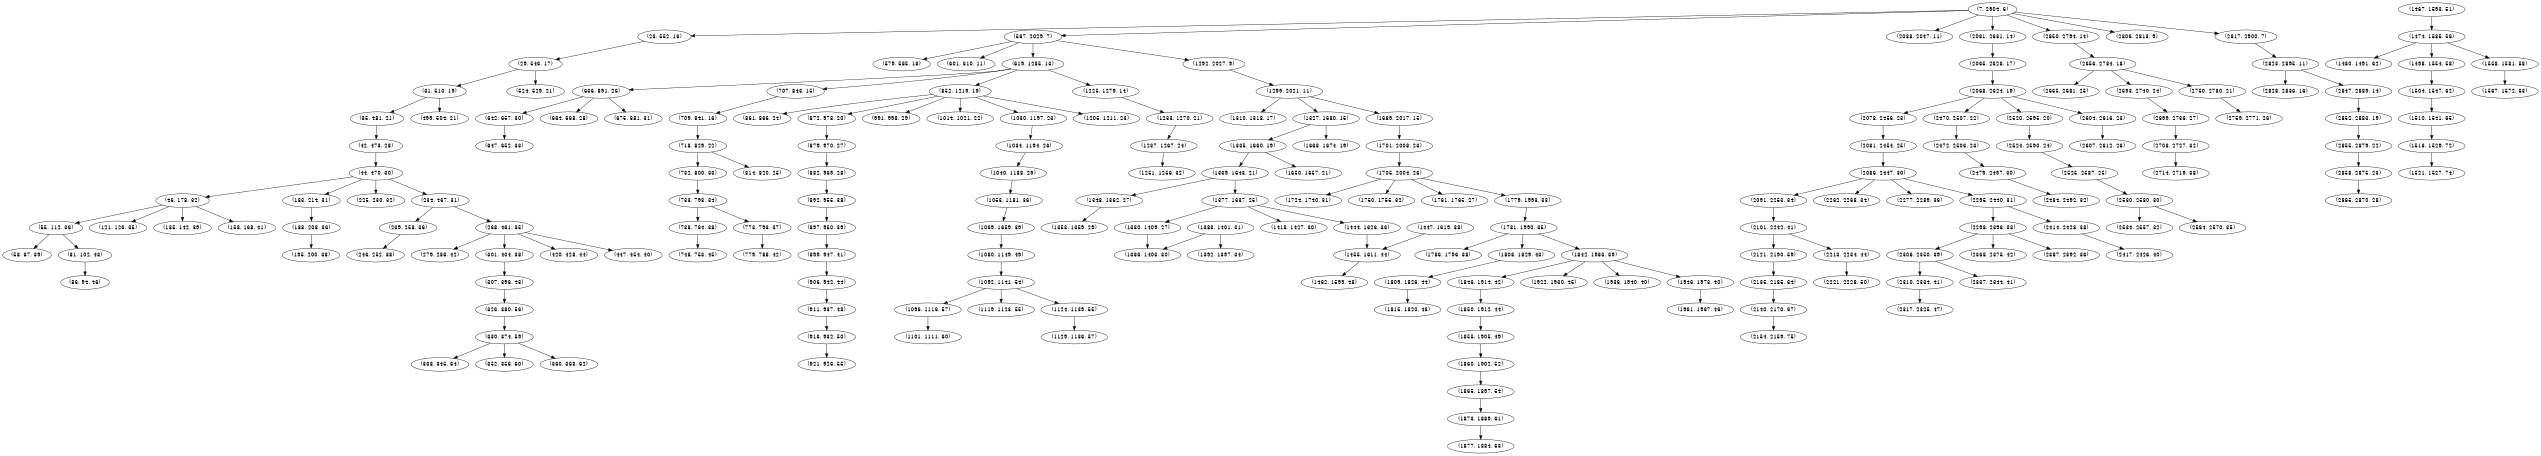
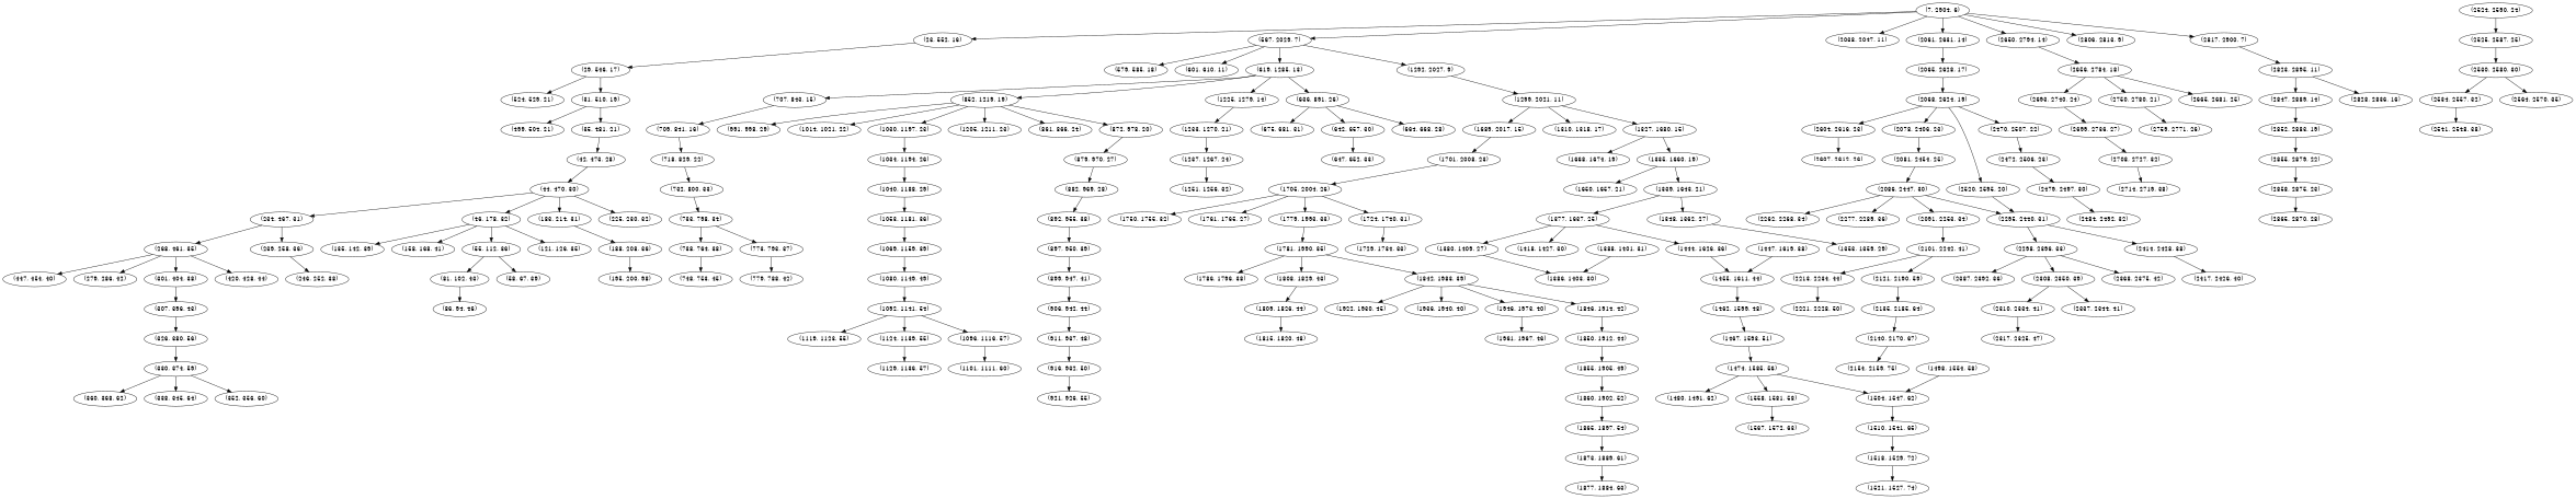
  digraph {
    "(7, 2904, 6)"
    "(23, 552, 16)"
    "(567, 2029, 7)"
    "(2038, 2047, 11)"
    "(2061, 2631, 14)"
    "(2650, 2794, 14)"
    "(2806, 2813, 9)"
    "(2817, 2900, 7)"
    "(29, 546, 17)"
    "(579, 585, 18)"
    "(601, 610, 11)"
    "(619, 1285, 13)"
    "(1292, 2027, 9)"
    "(2065, 2628, 17)"
    "(2656, 2784, 18)"
    "(2823, 2895, 11)"
    "(31, 510, 19)"
    "(524, 529, 21)"
    "(35, 481, 21)"
    "(499, 504, 21)"
    "(42, 473, 28)"
    "(44, 470, 30)"
    "(46, 178, 32)"
    "(183, 214, 31)"
    "(225, 230, 32)"
    "(234, 467, 31)"
    "(55, 112, 36)"
    "(121, 126, 35)"
    "(135, 142, 39)"
    "(158, 168, 41)"
    "(188, 208, 36)"
    "(239, 258, 36)"
    "(268, 461, 35)"
    "(58, 67, 39)"
    "(81, 102, 43)"
    "(86, 94, 46)"
-   "(195, 200, 38)"
+   "(195, 200, 38)" [label="(195, 200, 98)"]
    "(246, 252, 38)"
    "(279, 286, 42)"
    "(301, 404, 38)"
    "(420, 428, 44)"
    "(447, 454, 40)"
    "(307, 396, 43)"
    "(326, 380, 56)"
    "(330, 374, 59)"
    "(338, 345, 64)"
    "(352, 356, 60)"
    "(360, 368, 62)"
    n49 [label="(636, 891, 26)"]
    "(707, 843, 15)"
    "(852, 1219, 19)"
    "(1225, 1279, 14)"
    "(1299, 2021, 11)"
    "(642, 657, 30)"
    "(664, 668, 28)"
    "(675, 681, 31)"
    "(709, 841, 16)"
    "(861, 866, 24)"
    "(872, 978, 20)"
    "(991, 998, 29)"
    "(1014, 1021, 22)"
    "(1030, 1197, 23)"
    "(1205, 1211, 23)"
    "(1233, 1270, 21)"
    "(647, 652, 33)"
    "(718, 829, 22)"
    "(732, 800, 33)"
-   "(814, 820, 25)"
    "(733, 798, 34)"
    "(738, 764, 38)"
    "(773, 793, 37)"
    "(748, 753, 45)"
    "(779, 788, 42)"
    "(879, 970, 27)"
    "(1034, 1194, 26)"
    "(882, 969, 28)"
    "(892, 955, 38)"
    "(897, 950, 39)"
    "(899, 947, 41)"
    "(906, 942, 44)"
    "(911, 937, 48)"
    "(916, 932, 50)"
    "(921, 926, 55)"
    "(1040, 1188, 29)"
    "(1053, 1181, 36)"
-   "(1069, 1159, 39)" [label="(1069, 1659, 39)"]
+   "(1069, 1159, 39)"
    "(1080, 1149, 49)"
    "(1092, 1141, 54)"
    "(1096, 1116, 57)"
    "(1119, 1123, 55)"
    "(1124, 1139, 55)"
    "(1101, 1111, 60)"
    "(1129, 1136, 57)"
    "(1237, 1267, 24)"
    "(1251, 1256, 32)"
    "(1310, 1318, 17)"
    "(1327, 1680, 15)"
    "(1689, 2017, 15)"
    "(1335, 1660, 19)"
    "(1668, 1674, 19)"
    "(1701, 2008, 23)"
    "(1339, 1643, 21)"
    "(1650, 1657, 21)"
    "(1348, 1362, 27)"
    "(1377, 1637, 25)"
    "(1353, 1359, 29)"
    "(1380, 1409, 27)"
    "(1418, 1427, 30)"
    "(1444, 1626, 36)"
    "(1386, 1403, 30)"
    "(1455, 1611, 44)"
    "(1388, 1401, 31)"
-   "(1392, 1397, 34)"
    "(1447, 1619, 38)"
    "(1462, 1599, 48)"
    "(1467, 1593, 51)"
    "(1474, 1585, 56)"
    "(1480, 1491, 62)"
    "(1498, 1554, 58)"
    "(1558, 1581, 58)"
    "(1504, 1547, 62)"
    "(1567, 1572, 63)"
    "(1510, 1541, 65)"
    "(1518, 1529, 72)"
    "(1521, 1527, 74)"
    "(1705, 2004, 26)"
    "(1724, 1740, 31)"
    "(1750, 1755, 32)"
    "(1761, 1765, 27)"
    "(1779, 1993, 33)"
+   "(1729, 1734, 33)"
    "(1781, 1990, 35)"
    "(1786, 1796, 38)"
    "(1808, 1829, 43)"
    "(1842, 1983, 39)"
    "(1809, 1826, 44)"
    "(1846, 1914, 42)"
    "(1922, 1930, 45)"
    "(1936, 1940, 40)"
    "(1946, 1973, 40)"
    "(1815, 1820, 48)"
    "(1850, 1912, 44)"
    "(1961, 1967, 46)"
    "(1855, 1905, 49)"
    "(1860, 1902, 52)"
    "(1865, 1897, 54)"
    "(1873, 1889, 61)"
    "(1877, 1884, 63)"
    "(2068, 2624, 19)"
-   "(2078, 2456, 23)"
+   "(2078, 2456, 23)" [label="(2078, 2406, 23)"]
    "(2470, 2507, 22)"
    "(2520, 2595, 20)"
    "(2604, 2616, 23)"
    "(2081, 2454, 25)"
    "(2472, 2506, 23)"
    "(2524, 2590, 24)"
    "(2607, 2612, 26)"
    "(2086, 2447, 30)"
    "(2091, 2253, 34)"
    "(2262, 2268, 34)"
    "(2277, 2289, 36)"
    "(2295, 2440, 31)"
    "(2101, 2242, 41)"
    "(2298, 2396, 33)"
    "(2414, 2428, 38)"
    "(2121, 2190, 59)"
    "(2213, 2234, 44)"
    "(2135, 2185, 64)"
    "(2221, 2228, 50)"
    "(2140, 2170, 67)"
    "(2154, 2159, 75)"
    "(2308, 2350, 39)"
    "(2368, 2375, 42)"
    "(2387, 2392, 36)"
    "(2417, 2426, 40)"
    "(2310, 2334, 41)"
    "(2337, 2344, 41)"
    "(2317, 2325, 47)"
    "(2479, 2497, 30)"
    "(2484, 2492, 32)"
    "(2525, 2587, 25)"
    "(2530, 2580, 30)"
    "(2534, 2557, 32)"
    "(2564, 2570, 35)"
+   "(2541, 2548, 38)"
    "(2665, 2681, 25)"
    "(2693, 2740, 24)"
    "(2750, 2780, 21)"
    "(2699, 2736, 27)"
    "(2759, 2771, 26)"
    "(2708, 2727, 32)"
    "(2714, 2719, 38)"
    "(2828, 2836, 16)"
    "(2847, 2889, 14)"
    "(2852, 2883, 19)"
    "(2855, 2879, 22)"
    "(2858, 2875, 23)"
    "(2865, 2870, 28)"
    "(7, 2904, 6)" -> "(23, 552, 16)"
    "(7, 2904, 6)" -> "(567, 2029, 7)"
    "(7, 2904, 6)" -> "(2038, 2047, 11)"
    "(7, 2904, 6)" -> "(2061, 2631, 14)"
    "(7, 2904, 6)" -> "(2650, 2794, 14)"
    "(7, 2904, 6)" -> "(2806, 2813, 9)"
    "(7, 2904, 6)" -> "(2817, 2900, 7)"
    "(23, 552, 16)" -> "(29, 546, 17)"
    "(567, 2029, 7)" -> "(579, 585, 18)"
    "(567, 2029, 7)" -> "(601, 610, 11)"
    "(567, 2029, 7)" -> "(619, 1285, 13)"
    "(567, 2029, 7)" -> "(1292, 2027, 9)"
    "(2061, 2631, 14)" -> "(2065, 2628, 17)"
    "(2650, 2794, 14)" -> "(2656, 2784, 18)"
    "(2817, 2900, 7)" -> "(2823, 2895, 11)"
    "(29, 546, 17)" -> "(31, 510, 19)"
    "(29, 546, 17)" -> "(524, 529, 21)"
    "(619, 1285, 13)" -> n49
    "(619, 1285, 13)" -> "(707, 843, 15)"
    "(619, 1285, 13)" -> "(852, 1219, 19)"
    "(619, 1285, 13)" -> "(1225, 1279, 14)"
    "(1292, 2027, 9)" -> "(1299, 2021, 11)"
    "(2065, 2628, 17)" -> "(2068, 2624, 19)"
    "(2656, 2784, 18)" -> "(2665, 2681, 25)"
    "(2656, 2784, 18)" -> "(2693, 2740, 24)"
    "(2656, 2784, 18)" -> "(2750, 2780, 21)"
    "(2823, 2895, 11)" -> "(2828, 2836, 16)"
    "(2823, 2895, 11)" -> "(2847, 2889, 14)"
    "(31, 510, 19)" -> "(35, 481, 21)"
    "(31, 510, 19)" -> "(499, 504, 21)"
    "(35, 481, 21)" -> "(42, 473, 28)"
    "(42, 473, 28)" -> "(44, 470, 30)"
    "(44, 470, 30)" -> "(46, 178, 32)"
    "(44, 470, 30)" -> "(183, 214, 31)"
    "(44, 470, 30)" -> "(225, 230, 32)"
    "(44, 470, 30)" -> "(234, 467, 31)"
    "(46, 178, 32)" -> "(55, 112, 36)"
    "(46, 178, 32)" -> "(121, 126, 35)"
    "(46, 178, 32)" -> "(135, 142, 39)"
    "(46, 178, 32)" -> "(158, 168, 41)"
    "(183, 214, 31)" -> "(188, 208, 36)"
    "(234, 467, 31)" -> "(239, 258, 36)"
    "(234, 467, 31)" -> "(268, 461, 35)"
    "(55, 112, 36)" -> "(58, 67, 39)"
    "(55, 112, 36)" -> "(81, 102, 43)"
    "(188, 208, 36)" -> "(195, 200, 38)"
    "(239, 258, 36)" -> "(246, 252, 38)"
    "(268, 461, 35)" -> "(279, 286, 42)"
    "(268, 461, 35)" -> "(301, 404, 38)"
    "(268, 461, 35)" -> "(420, 428, 44)"
    "(268, 461, 35)" -> "(447, 454, 40)"
    "(81, 102, 43)" -> "(86, 94, 46)"
    "(301, 404, 38)" -> "(307, 396, 43)"
    "(307, 396, 43)" -> "(326, 380, 56)"
    "(326, 380, 56)" -> "(330, 374, 59)"
    "(330, 374, 59)" -> "(338, 345, 64)"
    "(330, 374, 59)" -> "(352, 356, 60)"
    "(330, 374, 59)" -> "(360, 368, 62)"
    n49 -> "(642, 657, 30)"
    n49 -> "(664, 668, 28)"
    n49 -> "(675, 681, 31)"
    "(707, 843, 15)" -> "(709, 841, 16)"
    "(852, 1219, 19)" -> "(861, 866, 24)"
    "(852, 1219, 19)" -> "(872, 978, 20)"
    "(852, 1219, 19)" -> "(991, 998, 29)"
    "(852, 1219, 19)" -> "(1014, 1021, 22)"
    "(852, 1219, 19)" -> "(1030, 1197, 23)"
    "(852, 1219, 19)" -> "(1205, 1211, 23)"
    "(1225, 1279, 14)" -> "(1233, 1270, 21)"
    "(1299, 2021, 11)" -> "(1310, 1318, 17)"
    "(1299, 2021, 11)" -> "(1327, 1680, 15)"
    "(1299, 2021, 11)" -> "(1689, 2017, 15)"
    "(642, 657, 30)" -> "(647, 652, 33)"
    "(709, 841, 16)" -> "(718, 829, 22)"
    "(872, 978, 20)" -> "(879, 970, 27)"
    "(1030, 1197, 23)" -> "(1034, 1194, 26)"
    "(1233, 1270, 21)" -> "(1237, 1267, 24)"
    "(718, 829, 22)" -> "(732, 800, 33)"
-   "(718, 829, 22)" -> "(814, 820, 25)"
    "(732, 800, 33)" -> "(733, 798, 34)"
    "(733, 798, 34)" -> "(738, 764, 38)"
    "(733, 798, 34)" -> "(773, 793, 37)"
    "(738, 764, 38)" -> "(748, 753, 45)"
    "(773, 793, 37)" -> "(779, 788, 42)"
    "(879, 970, 27)" -> "(882, 969, 28)"
    "(1034, 1194, 26)" -> "(1040, 1188, 29)"
    "(882, 969, 28)" -> "(892, 955, 38)"
    "(892, 955, 38)" -> "(897, 950, 39)"
    "(897, 950, 39)" -> "(899, 947, 41)"
    "(899, 947, 41)" -> "(906, 942, 44)"
    "(906, 942, 44)" -> "(911, 937, 48)"
    "(911, 937, 48)" -> "(916, 932, 50)"
    "(916, 932, 50)" -> "(921, 926, 55)"
    "(1040, 1188, 29)" -> "(1053, 1181, 36)"
    "(1053, 1181, 36)" -> "(1069, 1159, 39)"
    "(1069, 1159, 39)" -> "(1080, 1149, 49)"
    "(1080, 1149, 49)" -> "(1092, 1141, 54)"
    "(1092, 1141, 54)" -> "(1096, 1116, 57)"
    "(1092, 1141, 54)" -> "(1119, 1123, 55)"
    "(1092, 1141, 54)" -> "(1124, 1139, 55)"
    "(1096, 1116, 57)" -> "(1101, 1111, 60)"
    "(1124, 1139, 55)" -> "(1129, 1136, 57)"
    "(1237, 1267, 24)" -> "(1251, 1256, 32)"
    "(1327, 1680, 15)" -> "(1335, 1660, 19)"
    "(1327, 1680, 15)" -> "(1668, 1674, 19)"
    "(1689, 2017, 15)" -> "(1701, 2008, 23)"
    "(1335, 1660, 19)" -> "(1339, 1643, 21)"
    "(1335, 1660, 19)" -> "(1650, 1657, 21)"
    "(1701, 2008, 23)" -> "(1705, 2004, 26)"
    "(1339, 1643, 21)" -> "(1348, 1362, 27)"
    "(1339, 1643, 21)" -> "(1377, 1637, 25)"
    "(1348, 1362, 27)" -> "(1353, 1359, 29)"
    "(1377, 1637, 25)" -> "(1380, 1409, 27)"
    "(1377, 1637, 25)" -> "(1418, 1427, 30)"
    "(1377, 1637, 25)" -> "(1444, 1626, 36)"
    "(1380, 1409, 27)" -> "(1386, 1403, 30)"
    "(1444, 1626, 36)" -> "(1455, 1611, 44)"
    "(1455, 1611, 44)" -> "(1462, 1599, 48)"
    "(1388, 1401, 31)" -> "(1386, 1403, 30)"
-   "(1388, 1401, 31)" -> "(1392, 1397, 34)"
    "(1447, 1619, 38)" -> "(1455, 1611, 44)"
+   "(1462, 1599, 48)" -> "(1467, 1593, 51)"
    "(1467, 1593, 51)" -> "(1474, 1585, 56)"
    "(1474, 1585, 56)" -> "(1480, 1491, 62)"
-   "(1474, 1585, 56)" -> "(1498, 1554, 58)"
+   "(1474, 1585, 56)" -> "(1504, 1547, 62)"
    "(1474, 1585, 56)" -> "(1558, 1581, 58)"
    "(1498, 1554, 58)" -> "(1504, 1547, 62)"
    "(1558, 1581, 58)" -> "(1567, 1572, 63)"
    "(1504, 1547, 62)" -> "(1510, 1541, 65)"
    "(1510, 1541, 65)" -> "(1518, 1529, 72)"
    "(1518, 1529, 72)" -> "(1521, 1527, 74)"
    "(1705, 2004, 26)" -> "(1724, 1740, 31)"
    "(1705, 2004, 26)" -> "(1750, 1755, 32)"
    "(1705, 2004, 26)" -> "(1761, 1765, 27)"
    "(1705, 2004, 26)" -> "(1779, 1993, 33)"
+   "(1724, 1740, 31)" -> "(1729, 1734, 33)"
    "(1779, 1993, 33)" -> "(1781, 1990, 35)"
    "(1781, 1990, 35)" -> "(1786, 1796, 38)"
    "(1781, 1990, 35)" -> "(1808, 1829, 43)"
    "(1781, 1990, 35)" -> "(1842, 1983, 39)"
    "(1808, 1829, 43)" -> "(1809, 1826, 44)"
    "(1842, 1983, 39)" -> "(1846, 1914, 42)"
    "(1842, 1983, 39)" -> "(1922, 1930, 45)"
    "(1842, 1983, 39)" -> "(1936, 1940, 40)"
    "(1842, 1983, 39)" -> "(1946, 1973, 40)"
    "(1809, 1826, 44)" -> "(1815, 1820, 48)"
    "(1846, 1914, 42)" -> "(1850, 1912, 44)"
    "(1946, 1973, 40)" -> "(1961, 1967, 46)"
    "(1850, 1912, 44)" -> "(1855, 1905, 49)"
    "(1855, 1905, 49)" -> "(1860, 1902, 52)"
    "(1860, 1902, 52)" -> "(1865, 1897, 54)"
    "(1865, 1897, 54)" -> "(1873, 1889, 61)"
    "(1873, 1889, 61)" -> "(1877, 1884, 63)"
    "(2068, 2624, 19)" -> "(2078, 2456, 23)"
    "(2068, 2624, 19)" -> "(2470, 2507, 22)"
    "(2068, 2624, 19)" -> "(2520, 2595, 20)"
    "(2068, 2624, 19)" -> "(2604, 2616, 23)"
    "(2078, 2456, 23)" -> "(2081, 2454, 25)"
    "(2470, 2507, 22)" -> "(2472, 2506, 23)"
-   "(2520, 2595, 20)" -> "(2524, 2590, 24)"
+   "(2520, 2595, 20)" -> "(2295, 2440, 31)"
    "(2604, 2616, 23)" -> "(2607, 2612, 26)"
    "(2081, 2454, 25)" -> "(2086, 2447, 30)"
    "(2472, 2506, 23)" -> "(2479, 2497, 30)"
    "(2524, 2590, 24)" -> "(2525, 2587, 25)"
    "(2086, 2447, 30)" -> "(2091, 2253, 34)"
    "(2086, 2447, 30)" -> "(2262, 2268, 34)"
    "(2086, 2447, 30)" -> "(2277, 2289, 36)"
    "(2086, 2447, 30)" -> "(2295, 2440, 31)"
    "(2091, 2253, 34)" -> "(2101, 2242, 41)"
    "(2295, 2440, 31)" -> "(2298, 2396, 33)"
    "(2295, 2440, 31)" -> "(2414, 2428, 38)"
    "(2101, 2242, 41)" -> "(2121, 2190, 59)"
    "(2101, 2242, 41)" -> "(2213, 2234, 44)"
    "(2298, 2396, 33)" -> "(2308, 2350, 39)"
    "(2298, 2396, 33)" -> "(2368, 2375, 42)"
    "(2298, 2396, 33)" -> "(2387, 2392, 36)"
    "(2414, 2428, 38)" -> "(2417, 2426, 40)"
    "(2121, 2190, 59)" -> "(2135, 2185, 64)"
    "(2213, 2234, 44)" -> "(2221, 2228, 50)"
    "(2135, 2185, 64)" -> "(2140, 2170, 67)"
    "(2140, 2170, 67)" -> "(2154, 2159, 75)"
    "(2308, 2350, 39)" -> "(2310, 2334, 41)"
    "(2308, 2350, 39)" -> "(2337, 2344, 41)"
    "(2310, 2334, 41)" -> "(2317, 2325, 47)"
    "(2479, 2497, 30)" -> "(2484, 2492, 32)"
    "(2525, 2587, 25)" -> "(2530, 2580, 30)"
    "(2530, 2580, 30)" -> "(2534, 2557, 32)"
    "(2530, 2580, 30)" -> "(2564, 2570, 35)"
+   "(2534, 2557, 32)" -> "(2541, 2548, 38)"
    "(2693, 2740, 24)" -> "(2699, 2736, 27)"
    "(2750, 2780, 21)" -> "(2759, 2771, 26)"
    "(2699, 2736, 27)" -> "(2708, 2727, 32)"
    "(2708, 2727, 32)" -> "(2714, 2719, 38)"
    "(2847, 2889, 14)" -> "(2852, 2883, 19)"
    "(2852, 2883, 19)" -> "(2855, 2879, 22)"
    "(2855, 2879, 22)" -> "(2858, 2875, 23)"
    "(2858, 2875, 23)" -> "(2865, 2870, 28)"
  }
